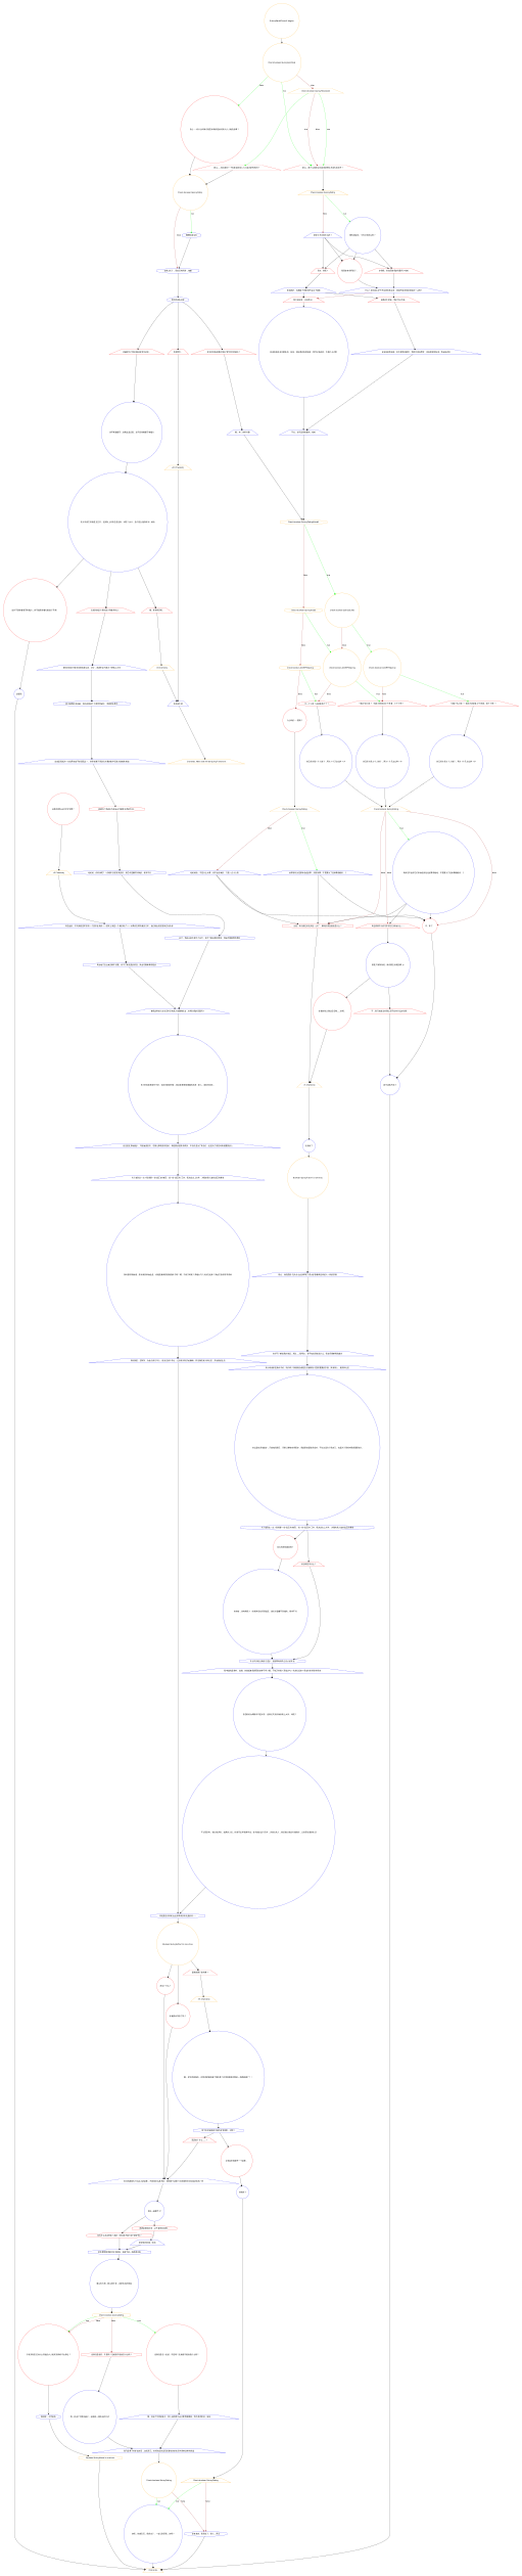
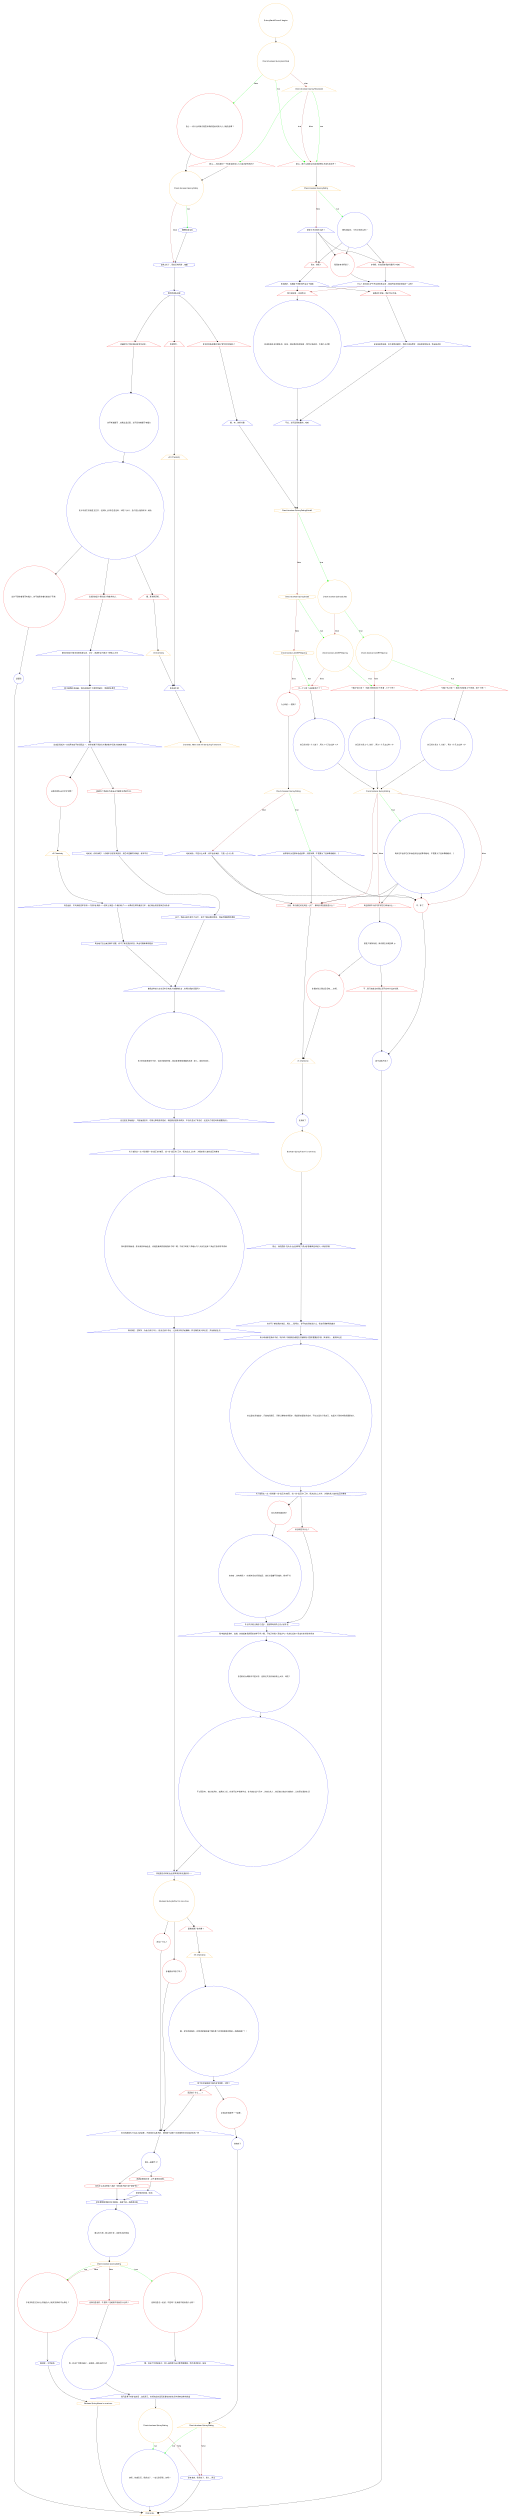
  digraph {
    fontname=Inter
    node [color=blue fontname=Inter shape=trapezium]
    edge [arrowhead=dot fontname=Inter]
    "QuincyRank4Convo2 begins." [color=orange shape=circle]
    n2 [color=orange label="Check boolean QuincyHexTrade" shape=circle]
    n3 [color=red label="那么，是什么原因让你选择进军队并成为狙击手？"]
    n4 [color=red label="那么……你什么时候才能告诉我你是如何加入六人组的故事？" shape=circle]
    n5 [color=orange label="Check boolean QuincyHexAsked"]
    n6 [color=orange label="Check boolean QuincyDating"]
    n7 [color=orange label="Check boolean QuincyDating" shape=circle]
    n8 [color=red label="那么……现在是问一下你是如何加入六人组的好时机吗？"]
    n9 [label="嗨性感宝贝。今天过得怎么样？" shape=circle]
    n10 [label="那你今天过得怎么样？"]
    n11 [label="哦嘿性感宝贝" shape=octagon]
    n12 [label="故事太长了，现在没时间讲，抱歉" shape=octagon]
    n13 [color=red label="很好。你呢？"]
    n14 [color=red label="我现在有些怀疑了。" shape=circle]
    n15 [color=red label="好得很。你会回答我的问题吗？哈哈"]
    n16 [label="我明天再告诉你" shape=octagon]
    n17 [label="我也很好。但愿接下来事情不会走下坡路"]
    n18 [label="什么？在你拿出铲子开始挖东西之前，我就不能对我的新欢好一点吗？"]
    n19 [color=red label="有没有其他故事你现在*是*有时间讲的？"]
    n20 [color=red label="你确定吗？我好像以前听过这话。"]
    n21 [color=red label="那就明天。"]
    n22 [color=red label="我只是好奇，仅此而已。"]
    n23 [color=red label="如果你不想谈，我们可以不谈。"]
    n24 [label="嗯，有，但得付费"]
    n25 [label="你不断抛硬币，结果总是反面。这不意味着硬币有魔力" shape=circle]
    n26 [color=orange label="+20 Chemistry"]
    n27 [label="应该给你起名叫夏洛克。哈哈。但如果你真想知道，我可以告诉你，不是什么大事" shape=circle]
    n28 [label="哈哈哈哈我知道。你不是我的教官，我也不是在受审。但如果你想知道，我会告诉你"]
    n29 [color=orange label="Check boolean QuincyDatingGuide2" shape=octagon]
    n30 [label="统计学说它应该是五五开，但实际上并非总是这样，对吧？伙计，选个更合适的时间，哈哈" shape=circle]
    n31 [label="听起来不错"]
    n32 [label="不过，这可是要收费的，哈哈"]
    n33 [color=orange label="Check boolean QuincyGuide" shape=circle]
    n34 [color=orange label="Check boolean QuincyGuide" shape=octagon]
    n35 [color=red label="没想到你是个擅长统计和数学的人。"]
    n36 [color=red label="这并不意味着硬币有魔力，但可能意味着它被做了手脚。" shape=circle]
    n37 [color=red label="嗯，那就明天吧。"]
    "Chat ends. Next chat will be QuincyTomorrow." [color=orange]
    n39 [color=orange label="Check boolean AmirRPGQuincy" shape=circle]
    n40 [color=orange label="Check boolean AmirRPGQuincy" shape=circle]
    n41 [color=orange label="Check boolean AmirRPGQuincy" shape=octagon]
    n42 [label="那你对我的了解没你想得那么深。伙计，我进军队只是为了挣钱上大学"]
    n43 [label="滚蛋吧" shape=circle]
    n44 [color=orange label="+5 Chemistry"]
    n45 [color=red label="*更多*的人情？！现在已经是多少个来着，四个了吧？！"]
    n46 [color=red label="*更多*的人情？！现在已经是多少个来着，三个了吧？！"]
    n47 [color=red label="又一个人情？这就算两个了？" shape=octagon]
    n48 [color=red label="什么样的……费用？" shape=circle]
    n49 [label="想主修商科或金融，也许还要读个工商管理硕士。我更擅长数字" shape=octagon]
    "Chat ends." [color=orange]
    n51 [label="你已经欠我 3 个人情了，再欠 1 个又怎么样？:P" shape=circle]
    n52 [label="你已经欠我 2 个人情了，再欠 1 个又怎么样？:P" shape=circle]
    n53 [label="你已经欠我 1 个人情了，再欠 1 个又怎么样？:P" shape=circle]
    n54 [color=orange label="Check boolean QuincyDating"]
    n55 [label="（这也是我成为一名优秀狙击手的原因之一。你得在脑子里进行大量的数学运算才能精准射击）"]
    n56 [color=orange label="Check boolean QuincyDating"]
    n57 [label="如果你以为是那种色色的事，没那回事。不需要为了这种事贿赂你。;)"]
    n58 [label="哈哈哈哈，不是什么大事，你不会后悔的。只是一点小人情"]
    n59 [color=red label="真的吗？我还以为你会去学摄影之类的专业。" shape=octagon]
    n60 [color=red label="这里的军队会付大学学费？" shape=circle]
    n61 [label="我保证不会用它们来做任何色色的事情哈哈。不需要为了这种事贿赂你。;)" shape=circle]
    n62 [color=red label="我还真猜不出你*要*用它们来做什么……"]
    n63 [color=red label="不。算了。" shape=circle]
    n64 [color=red label="当然。我们都已经走到这一步了。最坏的情况还能是什么？" shape=octagon]
    n65 [label="哈哈哈，你有病吧？！你根本没在听我说话。搞艺术是赚不到钱的。根本不行" shape=octagon]
    n66 [color=orange label="+5 Chemistry"]
    n67 [label="那是只有我知道，而你要去发现的事 :P" shape=circle]
    n68 [label="谈不成就不说了" shape=circle]
    n69 [color=orange label="+5 Chemistry"]
    n70 [label="伙计，我这么做不是为了自己。你不了解这里的情况，我会尽量解释清楚的" shape=octagon]
    n71 [label="有些会的。不列颠尼克军队有一个奖学金项目——基本上就是一个银行账户——如果你在军队服役几年，他们就会用这笔钱支付给你"]
    n72 [color=red label="你最好别让我以后后悔……好吧。" shape=circle]
    n73 [color=red label="不，我只知道这对我以后不会有什么好结果。"]
    n74 [label="这就对了" shape=circle]
    n75 [label="像我这样的人在生活中没有多少免费的机会，你明白我的意思吗？"]
    n76 [label="其他地方怎么做的我不清楚。你不了解这里的情况，我会尽量解释清楚的" shape=octagon]
    n77 [color=orange label="Boolean QuincyFavor1 is now true." shape=circle]
    n78 [label="我小时候家里条件不好。但在关键的时候，我总是拥有最重要的东西：家人、朋友和社区。" shape=circle]
    n79 [label="那么。你的昆西-克为什么会参军呢？跟大多数像我这样的人一样的原因"]
    n80 [label="但总是在原地踏步，只能勉强度日。尽量让事情变得更好。我想要的是取得成功。不仅仅是为了我自己，也是为了那些对我很重要的人"]
    n81 [label="但你不了解这里的情况，所以……我明白。你不知道我在说什么，我会尽量解释清楚的"]
    n82 [label="为了做到这一点？我需要一份“真正的”教育。找一份“真正的”工作。我决定去上大学。为我的家人做些真正的事情"]
    n83 [label="我小时候家里条件不好，明白吗？我拥有的都是在关键时刻才显得重要的东西。我有家人、朋友和社区"]
    n84 [label="我对数字很敏感，擅长谈判和做生意。你能想象我穿西装的样子吗？嗯，干练又时髦？高端大气？头发扎起来？我会打扮得非常得体" shape=circle]
    n85 [label="但总是在原地踏步，只能勉强度日。尽量让事情变得更好。我想要的是取得成功。不仅仅是为了我自己，也是为了那些对我很重要的人" shape=circle]
    n86 [label="所以我想，进军队，为他们杀几年人，然后去读个学位，之后就可以开始赚钱，养活我的家人和社区。开始新的生活"]
    n87 [label="为了做到这一点？我需要一份“真正的”教育。找一份“真正的”工作。我决定去上大学。为我的家人做些真正的事情" shape=octagon]
    n88 [label="前提是在你有机会之前事情没有乱套的话……" shape=octagon]
    n89 [color=red label="你当时想学摄影吗？" shape=circle]
    n90 [color=red label="你当时想学什么？"]
    n91 [color=orange label="Boolean QuincyArthur3 is now true." shape=circle]
    n92 [label="哈哈哈，你有病吧？！你根本没在听我说话。搞艺术是赚不到钱的。根本不行" shape=circle]
    n93 [label="学点不仅能让我自己进步，还能帮助我关心的人的专业" shape=octagon]
    n94 [color=red label="发生了什么？" shape=circle]
    n95 [color=red label="是谁搞砸了你的事？"]
    n96 [color=red label="你被踢出军队了吗？" shape=circle]
    n97 [label="我考虑的是商科。金融。你能想象我穿西装的样子吗？嗯，干练又时髦？高端大气？头发扎起来？我会打扮得非常得体"]
    n98 [label="你付的是我为什么加入的故事，不是我怎么离开的。想听那个故事？你得像阿米尔玩他的街机一样"]
    n99 [color=orange label="+15 Chemistry"]
    n100 [label="那些财经大鳄根本不是对手。但我们又没有钱供我上大学，对吧？" shape=circle]
    n101 [label="再投一枚硬币 :P" shape=circle]
    n102 [label="噢，你学得挺快的。你觉得是谁搞砸了我的事？你觉得是谁把我的一切都搞砸了？！" shape=circle]
    n103 [label="不过军队有。他们告诉你，如果你入伍，你就可以申请奖学金。你为他们战斗几年，为他们杀人，然后他们就会付钱给你，让你开始新的生活" shape=circle]
    n104 [color=red label="你为什么总这样做？真的？我们就不能只是*聊聊*吗？" shape=octagon]
    n105 [color=red label="我讲故事给你听，从不要求你回报。" shape=octagon]
    n106 [label="陛下有时候就是不能不多管闲事，对吧？" shape=octagon]
    n107 [label="所有事情都需要付出和回报。表面下的一切都是交换" shape=octagon]
    n108 [label="那是你的问题，哈哈"]
    n109 [color=red label="亚瑟做了什么……？"]
    n110 [color=red label="这听起来像是另一个故事。" shape=circle]
    n111 [label="要么你欠我，要么我欠你，这是生活的现实" shape=circle]
    n112 [label="你猜对了" shape=circle]
    n113 [color=orange label="Check boolean QuincyDating" shape=octagon]
    n114 [color=orange label="Check boolean QuincyDating"]
    n115 [color=red label="但我们是在一起的，不是吗？这难道不能改变什么吗？" shape=circle]
    n116 [color=red label="你有没有想过为什么其他的六人组成员和你不太亲近？" shape=circle]
    n117 [color=red label="但我们是朋友，不是吗？这难道不能改变什么吗？" shape=octagon]
    n118 [label="好吧，性感宝贝，我得走了。一会儿联系我，好吗？" shape=circle]
    n119 [label="还有老表，我得走了。家人，再见" shape=octagon]
    n120 [label="哦，你这个可爱的孩子。和人谈恋爱只会让事情更糟糕，而不是变更好，哈哈"]
    n121 [label="随便你，太空创伤" shape=octagon]
    n122 [label="哦，你这个可爱的孩子，这就是一切的运作方式" shape=circle]
    n123 [label="我只是勇于对你说实话，仅此而已。你得决定你是否想要在你的生活中拥有这样的坦诚"]
    n124 [color=orange label="Boolean QuincyAlone is now true." shape=octagon]
    n125 [color=orange label="Check boolean QuincyDating" shape=circle]
    "QuincyRank4Convo2 begins." -> n2 [arrowhead=vee]
    n2 -> n3 [arrowhead=box color=green label=true]
    n2 -> n4 [color=green label=false]
    n2 -> n5 [color=brown label=false]
    n3 -> n6 [arrowhead=box]
    n4 -> n7 [arrowhead=box]
    n5 -> n3 [arrowhead=vee color=green label=true]
    n5 -> n3 [color=brown label=false]
    n5 -> n8 [color=green label=true]
    n6 -> n9 [arrowhead=vee color=green label=true]
    n6 -> n10 [arrowhead=vee color=brown label=false]
    n7 -> n11 [color=green label=true]
    n7 -> n12 [arrowhead=vee color=brown label=false]
    n8 -> n7
    n9 -> n13 [arrowhead=vee]
    n9 -> n14
    n9 -> n15
    n10 -> n13 [arrowhead=vee]
    n10 -> n14 [arrowhead=box]
    n10 -> n15 [arrowhead=vee]
    n11 -> n12 [arrowhead=vee]
    n12 -> n16 [arrowhead=vee]
    n13 -> n17 [arrowhead=box]
    n14 -> n18
    n15 -> n18 [arrowhead=vee]
    n16 -> n19
    n16 -> n20 [arrowhead=vee]
    n16 -> n21
    n17 -> n22 [arrowhead=box]
    n17 -> n23
    n18 -> n22 [color=brown]
    n18 -> n23
    n19 -> n24 [arrowhead=box]
    n20 -> n25 [arrowhead=box]
    n21 -> n26
    n22 -> n27 [arrowhead=vee]
    n23 -> n28
    n24 -> n29 [arrowhead=vee]
    n25 -> n30 [arrowhead=box]
    n26 -> n31 [arrowhead=vee]
    n27 -> n32 [arrowhead=vee]
    n28 -> n32 [arrowhead=box]
    n29 -> n33 [arrowhead=box color=green label=true]
    n29 -> n34 [arrowhead=vee color=brown label=false]
    n30 -> n35 [arrowhead=box]
    n30 -> n36
    n30 -> n37 [arrowhead=box]
    n31 -> "Chat ends. Next chat will be QuincyTomorrow."
    n32 -> n29 [arrowhead=box]
    n33 -> n39 [arrowhead=vee color=green label=true]
    n33 -> n40 [arrowhead=vee color=brown label=false]
    n34 -> n40 [color=green label=true]
    n34 -> n41 [arrowhead=vee color=brown label=false]
    n35 -> n42 [arrowhead=box]
    n36 -> n43 [arrowhead=vee]
    n37 -> n44
    n39 -> n45 [color=green label=true]
    n39 -> n46 [arrowhead=box color=brown label=false]
    n40 -> n46 [color=green label=true]
    n40 -> n47 [arrowhead=vee color=brown label=false]
    n41 -> n47 [arrowhead=vee color=green label=true]
    n41 -> n48 [color=brown label=false]
    n42 -> n49 [arrowhead=box]
    n43 -> "Chat ends." [arrowhead=vee]
    n44 -> n31 [arrowhead=box]
    n45 -> n51
    n46 -> n52
    n47 -> n53 [arrowhead=vee]
    n48 -> n54
    n49 -> n55
    n51 -> n56
    n52 -> n56 [arrowhead=vee]
    n53 -> n56 [arrowhead=box]
    n54 -> n57 [arrowhead=vee color=green label=true]
    n54 -> n58 [arrowhead=vee color=brown label=false]
    n55 -> n59 [arrowhead=vee]
+   n55 -> n60 [arrowhead=box]
    n56 -> n61 [arrowhead=vee color=green label=true]
    n56 -> n62 [arrowhead=vee color=brown label=false]
    n56 -> n63 [color=brown label=false]
    n56 -> n64 [color=brown label=false]
    n57 -> n63 [arrowhead=box]
    n57 -> n64 [arrowhead=vee]
    n58 -> n63
    n58 -> n64
    n59 -> n65
    n60 -> n66
    n61 -> n62 [arrowhead=vee]
    n61 -> n63 [arrowhead=box]
    n61 -> n64 [arrowhead=vee]
    n62 -> n67
    n63 -> n68 [arrowhead=box]
    n64 -> n69 [arrowhead=box]
    n65 -> n70
    n66 -> n71
    n67 -> n72 [arrowhead=vee]
    n67 -> n73
    n68 -> "Chat ends." [arrowhead=box]
    n69 -> n74 [arrowhead=vee]
    n70 -> n75 [arrowhead=box]
    n71 -> n76 [arrowhead=box]
    n72 -> n69 [arrowhead=box]
    n73 -> n68
    n74 -> n77 [arrowhead=vee]
    n75 -> n78
    n76 -> n75 [arrowhead=vee]
    n77 -> n79 [arrowhead=box]
    n78 -> n80 [arrowhead=vee]
    n79 -> n81 [arrowhead=box]
    n80 -> n82
    n81 -> n83
    n82 -> n84
    n83 -> n85 [arrowhead=vee]
    n84 -> n86 [arrowhead=box]
    n85 -> n87 [arrowhead=vee]
    n86 -> n88 [arrowhead=vee]
    n87 -> n89 [arrowhead=box]
    n87 -> n90
    n88 -> n91 [arrowhead=vee]
    n89 -> n92 [arrowhead=vee]
    n90 -> n93 [arrowhead=vee]
    n91 -> n94
    n91 -> n95 [arrowhead=box]
    n91 -> n96
    n92 -> n93 [arrowhead=box]
    n93 -> n97
    n94 -> n98 [arrowhead=box]
    n95 -> n99
    n96 -> n98 [arrowhead=vee]
    n97 -> n100 [arrowhead=box]
    n98 -> n101
    n99 -> n102 [arrowhead=box]
    n100 -> n103 [arrowhead=vee]
    n101 -> n104
    n101 -> n105 [arrowhead=vee]
    n102 -> n106
    n103 -> n88 [arrowhead=vee]
    n104 -> n107
    n105 -> n108 [arrowhead=vee]
    n106 -> n109 [arrowhead=vee]
    n106 -> n110
    n107 -> n111 [arrowhead=box]
    n108 -> n107 [arrowhead=vee]
    n109 -> n98 [arrowhead=box]
    n110 -> n112 [arrowhead=box]
    n111 -> n113 [arrowhead=box]
    n112 -> n114 [arrowhead=box]
    n113 -> n115 [color=green label=true]
    n113 -> n116 [color=green label=true]
    n113 -> n116 [color=brown label=false]
    n113 -> n117 [color=brown label=false]
    n114 -> n118 [color=green label=true]
    n114 -> n119 [arrowhead=vee color=brown label=false]
    n115 -> n120 [arrowhead=vee]
    n116 -> n121 [arrowhead=vee]
    n117 -> n122
    n118 -> "Chat ends." [arrowhead=box]
    n119 -> "Chat ends."
-   n120 -> n123 [arrowhead=box]
    n121 -> n124
    n122 -> n123
    n123 -> n125 [arrowhead=vee]
    n124 -> "Chat ends." [arrowhead=vee]
    n125 -> n118 [color=green label=true]
    n125 -> n119 [arrowhead=vee color=brown label=false]
  }
